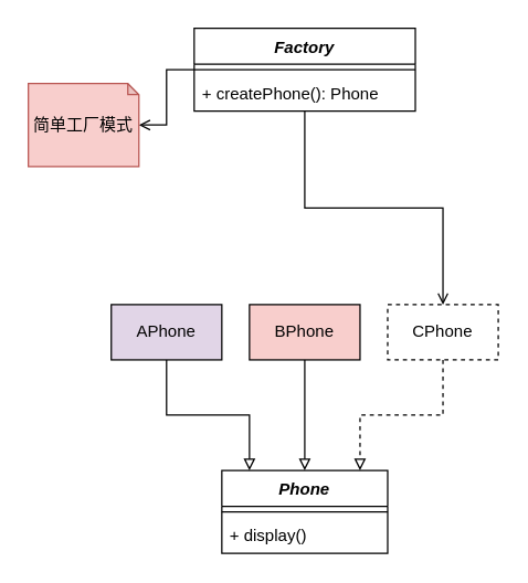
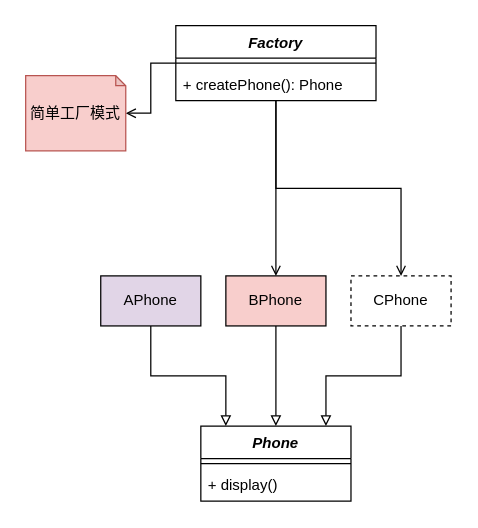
  <mxCell id="0" />
  <mxCell id="1" parent="0" />
  <mxCell id="2" value="&lt;i&gt;Factory&lt;/i&gt;" style="swimlane;fontStyle=1;align=center;verticalAlign=top;childLayout=stackLayout;horizontal=1;startSize=26;horizontalStack=0;resizeParent=1;resizeParentMax=0;resizeLast=0;collapsible=1;marginBottom=0;whiteSpace=wrap;html=1;" parent="1" vertex="1"><mxGeometry x="140" y="20" width="160" height="60" as="geometry" /></mxCell>
  <mxCell id="3" value="" style="line;strokeWidth=1;fillColor=none;align=left;verticalAlign=middle;spacingTop=-1;spacingLeft=3;spacingRight=3;rotatable=0;labelPosition=right;points=[];portConstraint=eastwest;strokeColor=inherit;" parent="2" vertex="1"><mxGeometry y="26" width="160" height="8" as="geometry" /></mxCell>
  <mxCell id="4" value="+ createPhone(): Phone" style="text;strokeColor=none;fillColor=none;align=left;verticalAlign=top;spacingLeft=4;spacingRight=4;overflow=hidden;rotatable=0;points=[[0,0.5],[1,0.5]];portConstraint=eastwest;whiteSpace=wrap;html=1;" parent="2" vertex="1"><mxGeometry y="34" width="160" height="26" as="geometry" /></mxCell>
  <mxCell id="5" value="&lt;div&gt;&lt;span style=&quot;background-color: initial;&quot;&gt;&lt;i&gt;Phone&lt;/i&gt;&lt;/span&gt;&lt;/div&gt;" style="swimlane;fontStyle=1;align=center;verticalAlign=top;childLayout=stackLayout;horizontal=1;startSize=26;horizontalStack=0;resizeParent=1;resizeParentMax=0;resizeLast=0;collapsible=1;marginBottom=0;whiteSpace=wrap;html=1;" parent="1" vertex="1"><mxGeometry x="160" y="340" width="120" height="60" as="geometry" /></mxCell>
  <mxCell id="6" value="" style="line;strokeWidth=1;fillColor=none;align=left;verticalAlign=middle;spacingTop=-1;spacingLeft=3;spacingRight=3;rotatable=0;labelPosition=right;points=[];portConstraint=eastwest;strokeColor=inherit;" parent="5" vertex="1"><mxGeometry y="26" width="120" height="8" as="geometry" /></mxCell>
  <mxCell id="7" value="+ display()" style="text;strokeColor=none;fillColor=none;align=left;verticalAlign=top;spacingLeft=4;spacingRight=4;overflow=hidden;rotatable=0;points=[[0,0.5],[1,0.5]];portConstraint=eastwest;whiteSpace=wrap;html=1;" parent="5" vertex="1"><mxGeometry y="34" width="120" height="26" as="geometry" /></mxCell>
  <mxCell id="8" style="rounded=0;orthogonalLoop=1;jettySize=auto;html=1;endArrow=block;endFill=0;edgeStyle=orthogonalEdgeStyle;" parent="1" source="9" target="5" edge="1"><mxGeometry relative="1" as="geometry"><Array as="points"><mxPoint x="120" y="300" /><mxPoint x="180" y="300" /></Array></mxGeometry></mxCell>
  <mxCell id="9" value="APhone" style="html=1;whiteSpace=wrap;fillColor=#e1d5e7;" parent="1" vertex="1"><mxGeometry x="80" y="220" width="80" height="40" as="geometry" /></mxCell>
  <mxCell id="10" style="rounded=0;orthogonalLoop=1;jettySize=auto;html=1;endArrow=block;endFill=0;edgeStyle=orthogonalEdgeStyle;" parent="1" source="11" target="5" edge="1"><mxGeometry relative="1" as="geometry" /></mxCell>
  <mxCell id="11" value="BPhone" style="html=1;whiteSpace=wrap;fillColor=#f8cecc;" parent="1" vertex="1"><mxGeometry x="180" y="220" width="80" height="40" as="geometry" /></mxCell>
- <mxCell id="12" style="rounded=0;orthogonalLoop=1;jettySize=auto;html=1;endArrow=block;endFill=0;edgeStyle=orthogonalEdgeStyle;dashed=1;" parent="1" source="13" target="5" edge="1"><mxGeometry relative="1" as="geometry"><Array as="points"><mxPoint x="320" y="300" /><mxPoint x="260" y="300" /></Array></mxGeometry></mxCell>
+ <mxCell id="12" style="rounded=0;orthogonalLoop=1;jettySize=auto;html=1;endArrow=block;endFill=0;edgeStyle=orthogonalEdgeStyle;" parent="1" source="13" target="5" edge="1"><mxGeometry relative="1" as="geometry"><Array as="points"><mxPoint x="320" y="300" /><mxPoint x="260" y="300" /></Array></mxGeometry></mxCell>
  <mxCell id="13" value="CPhone" style="html=1;whiteSpace=wrap;dashed=1;" parent="1" vertex="1"><mxGeometry x="280" y="220" width="80" height="40" as="geometry" /></mxCell>
  <mxCell id="14" style="edgeStyle=orthogonalEdgeStyle;rounded=0;orthogonalLoop=1;jettySize=auto;html=1;endArrow=open;endFill=0;" parent="1" source="2" target="17" edge="1"><mxGeometry relative="1" as="geometry"><mxPoint x="120" y="180" as="sourcePoint" /></mxGeometry></mxCell>
  <mxCell id="15" style="edgeStyle=orthogonalEdgeStyle;rounded=0;orthogonalLoop=1;jettySize=auto;html=1;endArrow=open;endFill=0;" parent="1" source="2" target="13" edge="1"><mxGeometry relative="1" as="geometry"><mxPoint x="320" y="180" as="sourcePoint" /></mxGeometry></mxCell>
+ <mxCell id="16" style="edgeStyle=orthogonalEdgeStyle;rounded=0;orthogonalLoop=1;jettySize=auto;html=1;endArrow=open;endFill=0;" parent="1" source="2" target="11" edge="1"><mxGeometry relative="1" as="geometry"><mxPoint x="220" y="180" as="sourcePoint" /></mxGeometry></mxCell>
  <mxCell id="17" value="简单工厂模式" style="shape=note;whiteSpace=wrap;html=1;backgroundOutline=1;darkOpacity=0.05;size=8;fillColor=#f8cecc;strokeColor=#b85450;" parent="1" vertex="1"><mxGeometry x="20" y="60" width="80" height="60" as="geometry" /></mxCell>
